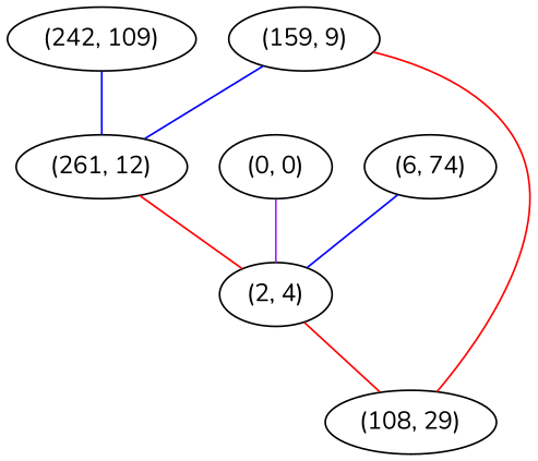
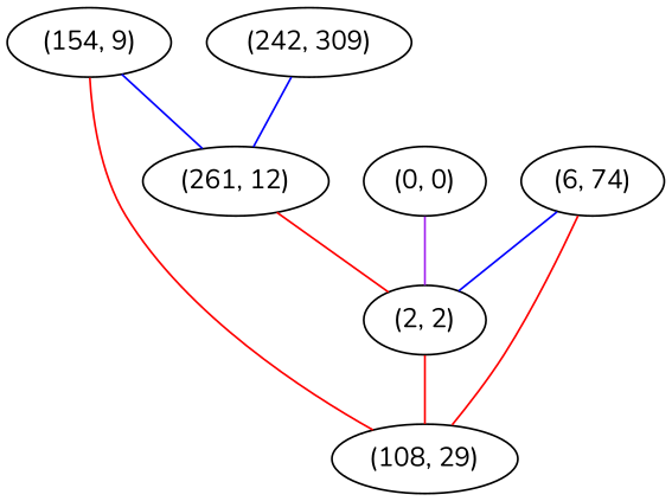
  graph {
    fontname=Nunito
    node [fontname=Nunito]
    edge [color=red fontname=Nunito weight=1]
    n1 [label="(261, 12)"]
-   "(242, 109)"
-   "(2, 2)" [label="(2, 4)"]
+   "(242, 109)" [label="(242, 309)"]
+   "(2, 2)"
    "(0, 0)"
    "(108, 29)"
-   "(154, 9)" [label="(159, 9)"]
+   "(154, 9)"
    n7 [label="(6, 74)"]
    n1 -- "(2, 2)"
    "(242, 109)" -- n1 [color=blue weight=3]
    "(2, 2)" -- "(108, 29)"
    "(0, 0)" -- "(2, 2)" [color=purple weight=4]
    "(154, 9)" -- n1 [color=blue weight=3]
    "(154, 9)" -- "(108, 29)"
    n7 -- "(2, 2)" [color=blue weight=3]
+   n7 -- "(108, 29)"
  }
